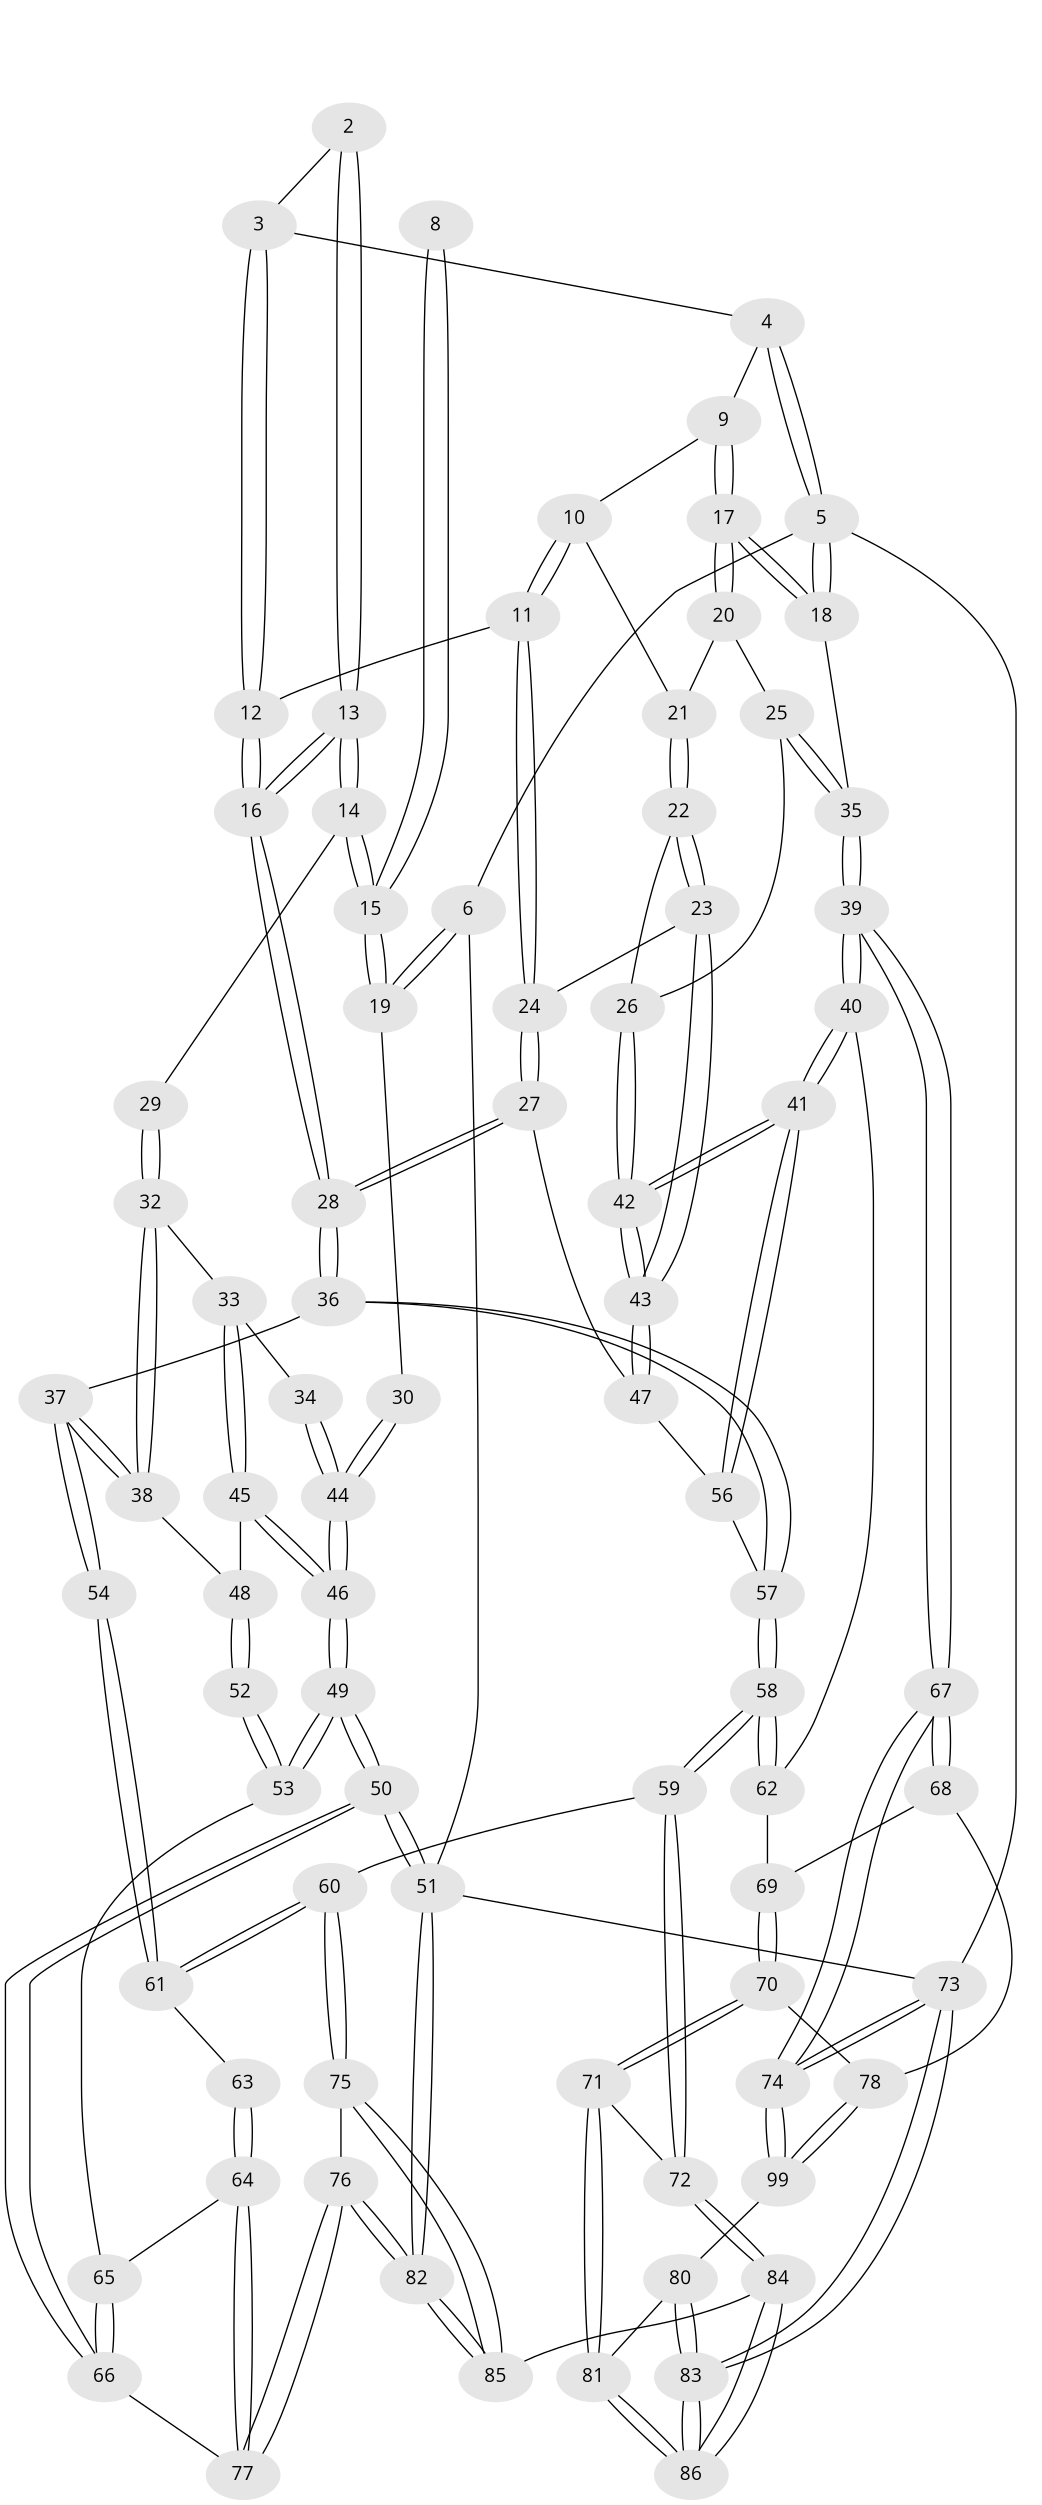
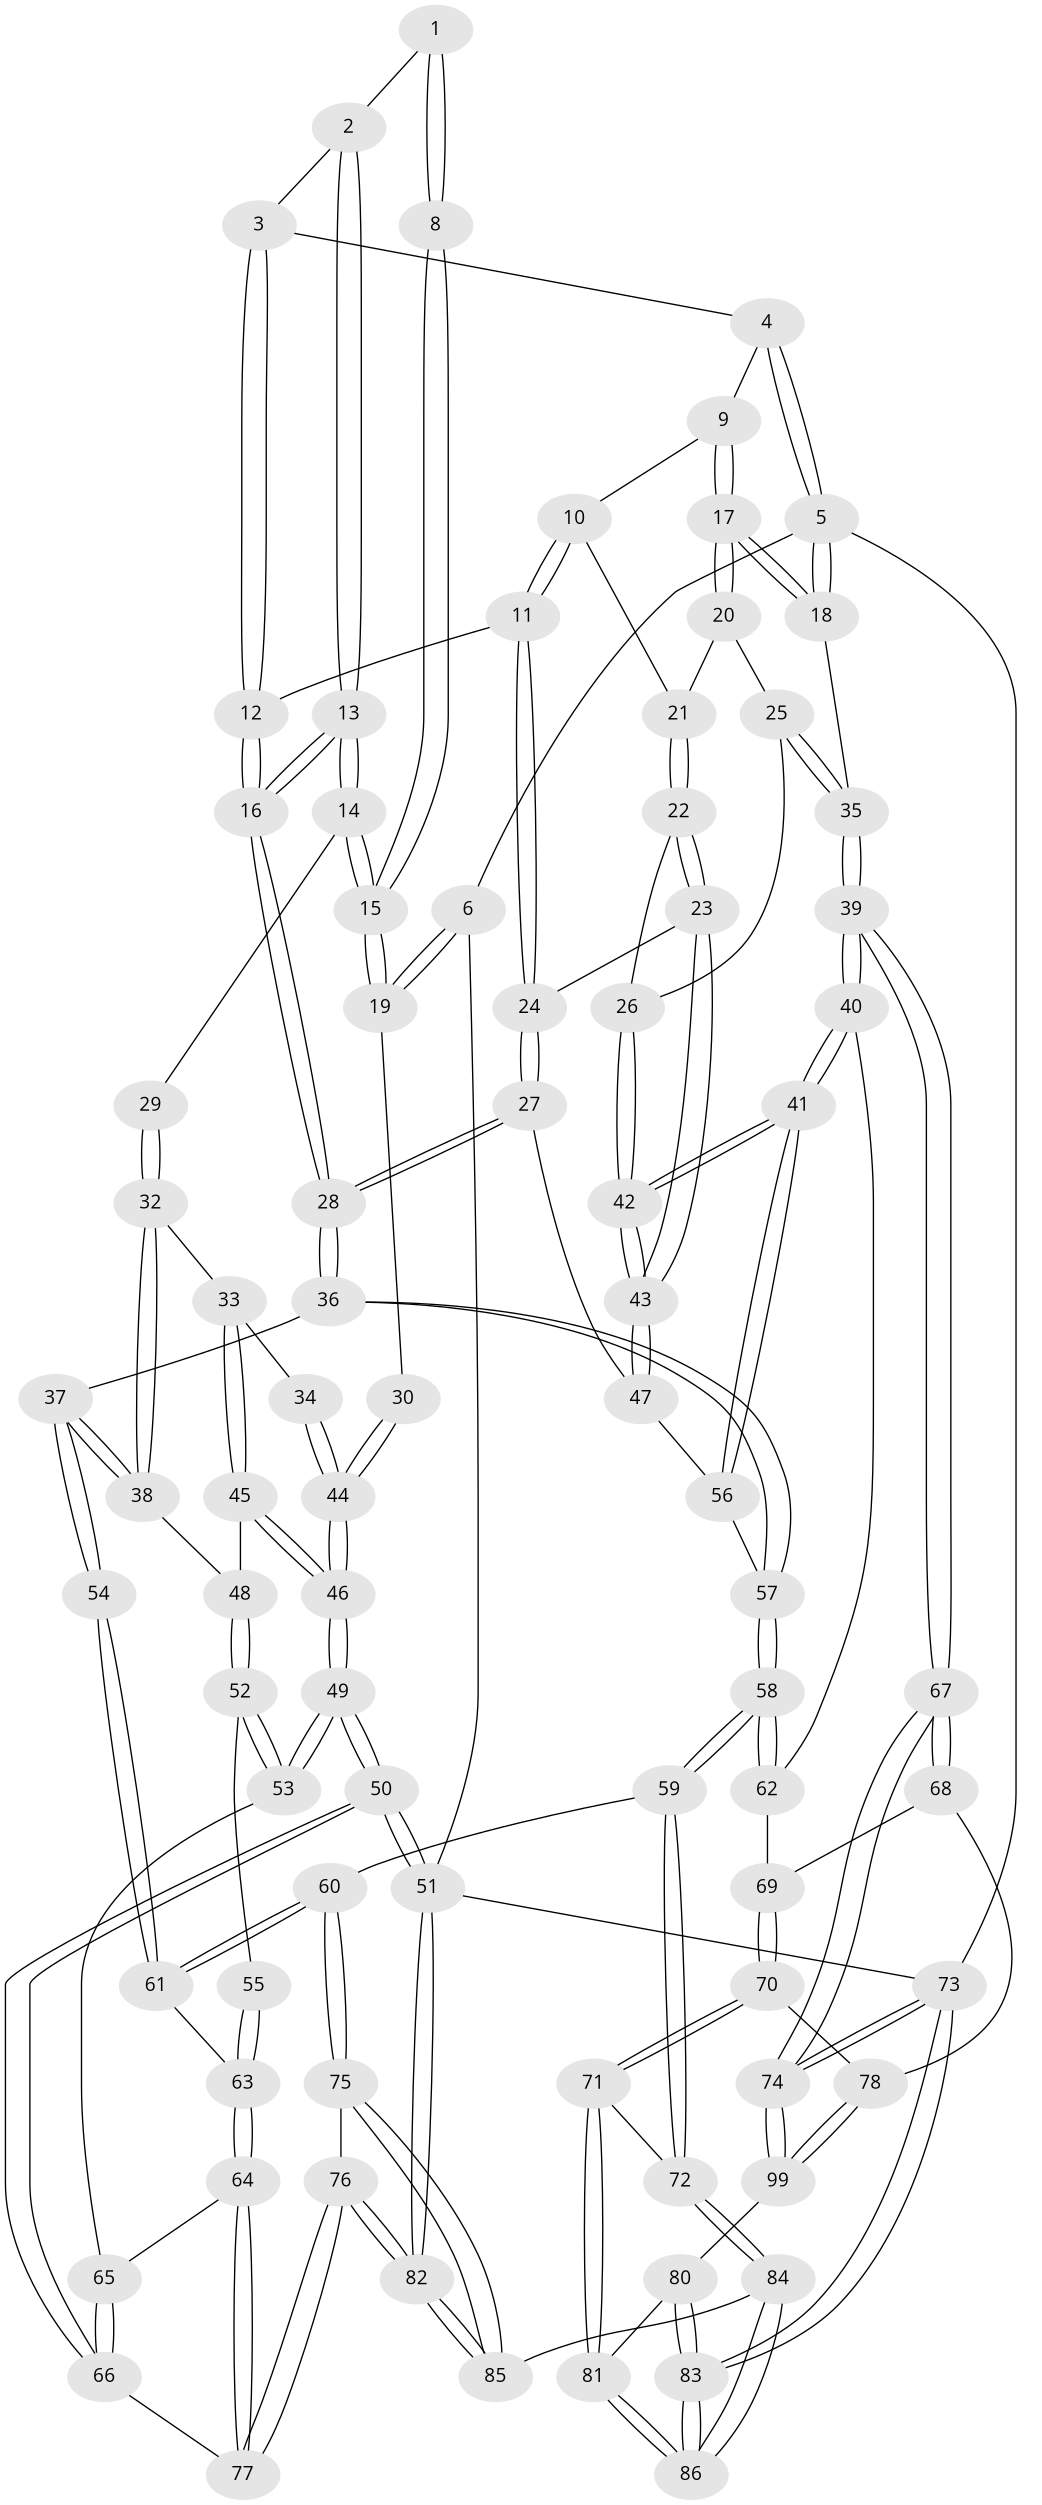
  graph {
    fontname="Open Sans"
    node [color=gray90 fontname="Open Sans" style=filled]
    edge [fontname="Open Sans"]
+   1
    2
    8
    3
    13
    15
    4
    12
    16
    14
    5
    9
    6
    18
    73
    10
    17
    19
    51
    35
    74
    83
    30
    82
    11
    21
    20
    24
    22
    27
    28
    29
    32
    36
    25
    39
    44
    26
    23
    43
    42
    47
    56
    37
    57
    33
    38
    46
    34
    45
    48
    40
    67
    54
    58
    61
    52
    41
    62
    68
    69
    49
    50
    53
+   55
    66
    65
    77
    85
    63
    64
    59
    60
    72
    75
    84
    76
    70
    78
    n80 [label=99]
    71
    81
    86
    80
+   1 -- 2
+   1 -- 8
+   1 -- 8
    2 -- 3
    2 -- 13
    2 -- 13
    8 -- 15
    8 -- 15
    3 -- 4
    3 -- 12
    3 -- 12
    13 -- 16
    13 -- 16
    13 -- 14
    13 -- 14
    15 -- 19
    15 -- 19
    4 -- 5
    4 -- 5
    4 -- 9
    12 -- 16
    12 -- 16
    16 -- 28
    16 -- 28
    14 -- 15
    14 -- 15
    14 -- 29
    5 -- 6
    5 -- 18
    5 -- 18
    5 -- 73
    9 -- 10
    9 -- 17
    9 -- 17
    6 -- 19
    6 -- 19
    6 -- 51
    18 -- 35
    73 -- 74
    73 -- 74
    73 -- 83
    73 -- 83
    10 -- 11
    10 -- 11
    10 -- 21
    17 -- 18
    17 -- 18
    17 -- 20
    17 -- 20
    19 -- 30
    51 -- 73
    51 -- 82
    51 -- 82
    35 -- 39
    35 -- 39
    74 -- n80
    74 -- n80
    83 -- 86
    83 -- 86
    30 -- 44
    30 -- 44
    82 -- 85
    82 -- 85
    11 -- 12
    11 -- 24
    11 -- 24
    21 -- 22
    21 -- 22
    20 -- 21
    20 -- 25
    24 -- 27
    24 -- 27
    22 -- 26
    22 -- 23
    22 -- 23
    27 -- 28
    27 -- 28
    27 -- 47
    28 -- 36
    28 -- 36
    29 -- 32
    29 -- 32
    32 -- 33
    32 -- 38
    32 -- 38
    36 -- 37
    36 -- 57
    36 -- 57
    25 -- 35
    25 -- 35
    25 -- 26
    39 -- 40
    39 -- 40
    39 -- 67
    39 -- 67
    44 -- 46
    44 -- 46
    26 -- 42
    26 -- 42
    23 -- 24
    23 -- 43
    23 -- 43
    43 -- 47
    43 -- 47
    42 -- 43
    42 -- 43
    47 -- 56
    56 -- 57
    37 -- 38
    37 -- 38
    37 -- 54
    37 -- 54
    57 -- 58
    57 -- 58
    33 -- 34
    33 -- 45
    33 -- 45
    38 -- 48
    46 -- 49
    46 -- 49
    34 -- 44
    34 -- 44
    45 -- 46
    45 -- 46
    45 -- 48
    48 -- 52
    48 -- 52
    40 -- 41
    40 -- 41
    40 -- 62
    67 -- 74
    67 -- 74
    67 -- 68
    67 -- 68
    54 -- 61
    54 -- 61
    58 -- 62
    58 -- 62
    58 -- 59
    58 -- 59
    61 -- 63
    52 -- 53
    52 -- 53
+   52 -- 55
    41 -- 42
    41 -- 42
    41 -- 56
    41 -- 56
    62 -- 69
    68 -- 69
    68 -- 78
    69 -- 70
    69 -- 70
    49 -- 50
    49 -- 50
    49 -- 53
    49 -- 53
    50 -- 51
    50 -- 51
    50 -- 66
    50 -- 66
    53 -- 65
+   55 -- 63
+   55 -- 63
    66 -- 77
    65 -- 66
    65 -- 66
    63 -- 64
    63 -- 64
    64 -- 65
    64 -- 77
    64 -- 77
    59 -- 60
    59 -- 72
    59 -- 72
    60 -- 61
    60 -- 61
    60 -- 75
    60 -- 75
    72 -- 84
    72 -- 84
    75 -- 85
    75 -- 85
    75 -- 76
    84 -- 85
    84 -- 86
    84 -- 86
    76 -- 82
    76 -- 82
    76 -- 77
    76 -- 77
    70 -- 78
    70 -- 71
    70 -- 71
    78 -- n80
    78 -- n80
    n80 -- 80
    71 -- 72
    71 -- 81
    71 -- 81
    81 -- 86
    81 -- 86
    80 -- 83
    80 -- 83
    80 -- 81
  }
